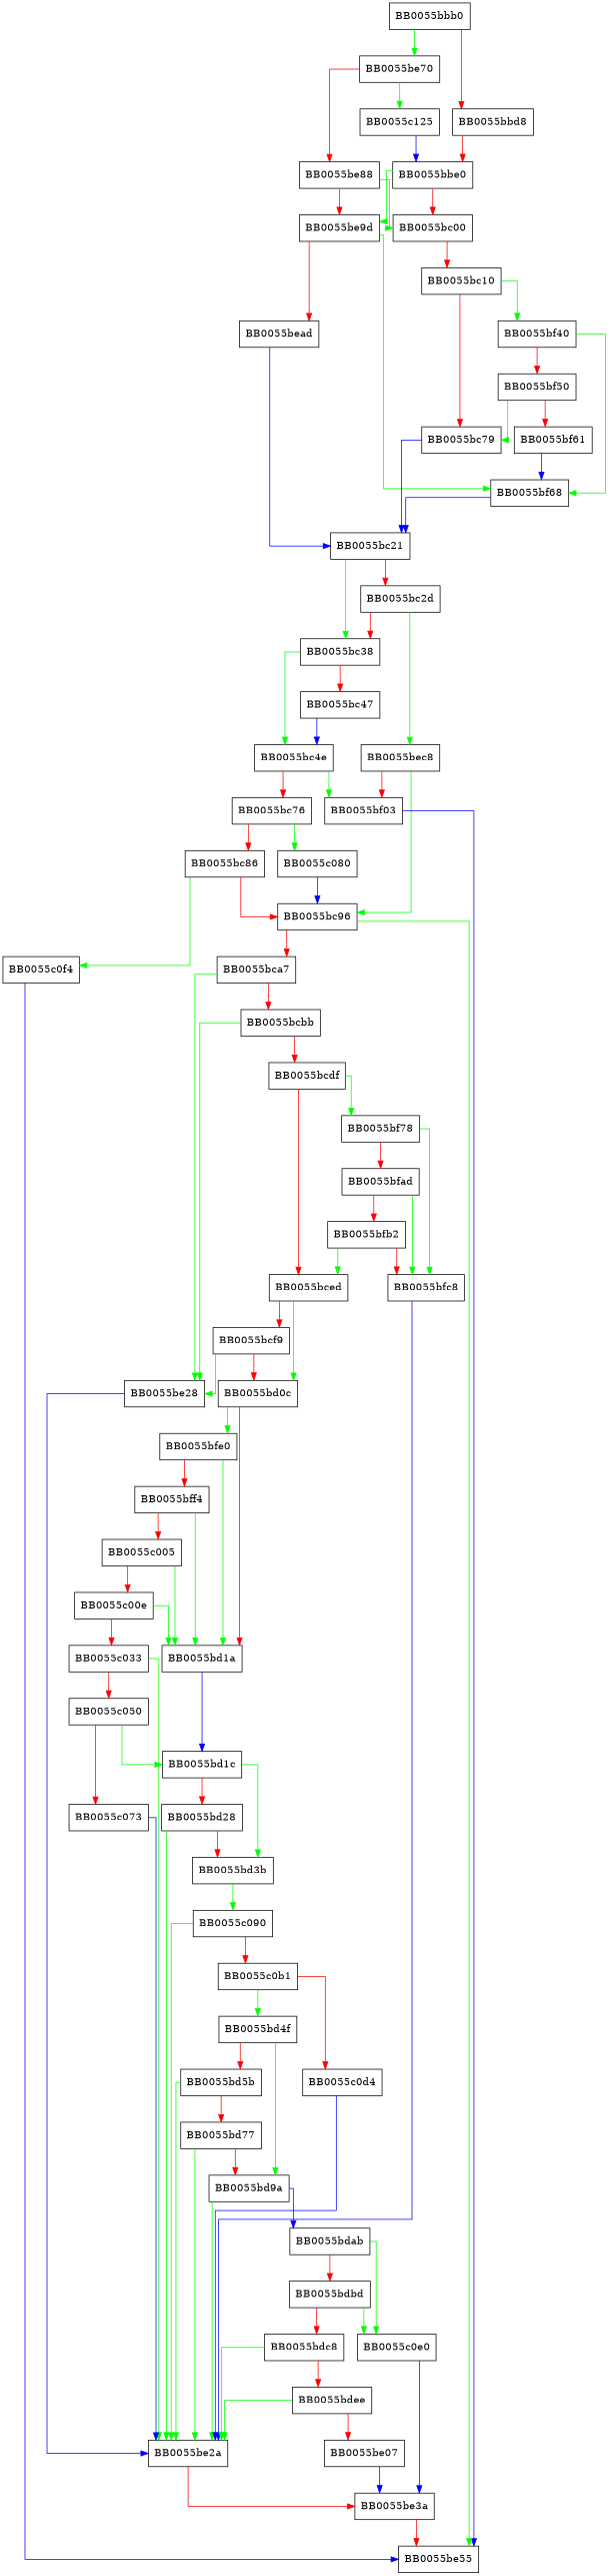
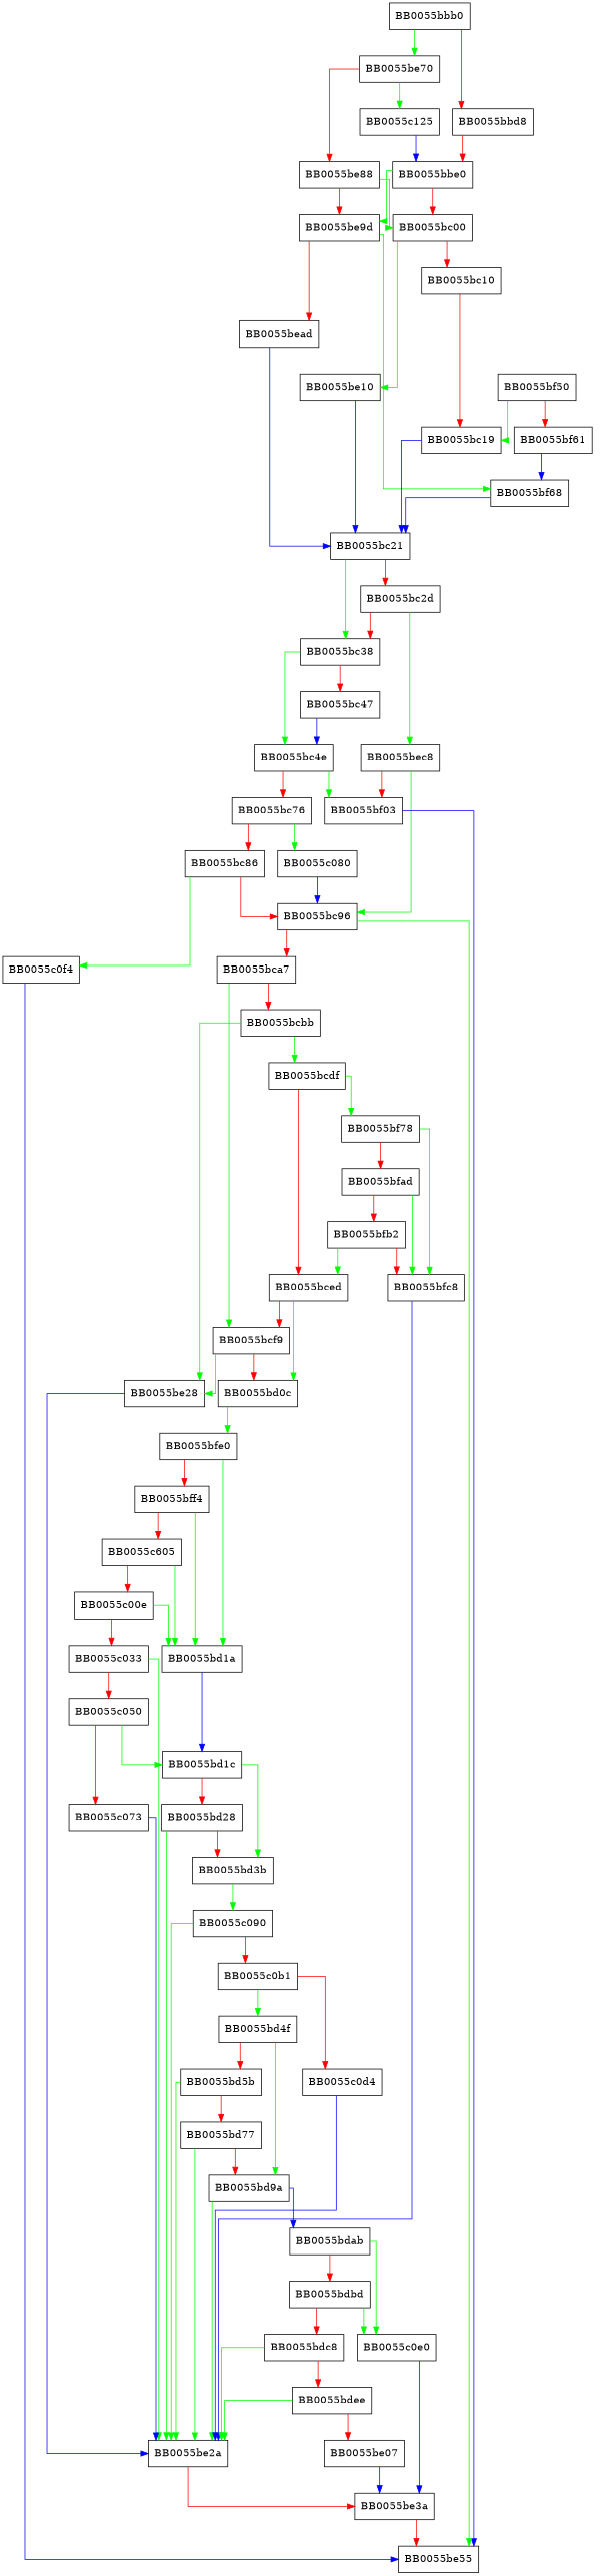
  digraph {
    splines=ortho
    node [shape=box]
    edge [color=red]
    BB0055bbb0
    BB0055be70
    BB0055bbd8
    BB0055c125
    BB0055be88
    BB0055bbe0
    BB0055be9d
    BB0055bc00
    BB0055bf68
    BB0055bead
+   BB0055be10
    BB0055bc10
    BB0055bc21
-   BB0055bf40
-   BB0055bc19 [label=BB0055bc79]
+   BB0055bc19
    BB0055bc38
    BB0055bc2d
    BB0055bf50
    BB0055bf61
    BB0055bc4e
    BB0055bc47
    BB0055bec8
    BB0055bf03
    BB0055bc76
    BB0055bc96
    BB0055be55
    BB0055bca7
    BB0055c080
    BB0055bc86
    n30 [label=BB0055c0f4]
    BB0055be28
    BB0055bcbb
    BB0055be2a
    BB0055bcdf
    BB0055be3a
    BB0055bf78
    BB0055bced
    BB0055bfc8
    BB0055bfad
    BB0055bd0c
    BB0055bcf9
    BB0055bfb2
    BB0055bfe0
    BB0055bd1a
    BB0055bff4
    BB0055bd1c
-   BB0055c005
+   BB0055c005 [label=BB0055c605]
    BB0055bd3b
    BB0055bd28
    BB0055c090
    BB0055c0b1
    BB0055bd4f
    BB0055bd9a
    BB0055bd5b
    BB0055c0d4
    BB0055bdab
    BB0055bd77
    BB0055c0e0
    BB0055bdbd
    BB0055bdc8
    BB0055bdee
    BB0055be07
    BB0055c00e
    BB0055c033
    BB0055c050
    BB0055c073
    BB0055bbb0 -> BB0055be70 [color=green]
    BB0055bbb0 -> BB0055bbd8
    BB0055be70 -> BB0055c125 [color=green]
    BB0055be70 -> BB0055be88
    BB0055bbd8 -> BB0055bbe0
    BB0055c125 -> BB0055bbe0 [color=blue]
    BB0055be88 -> BB0055be9d
    BB0055be88 -> BB0055bc00 [color=green]
    BB0055bbe0 -> BB0055be9d [color=green]
    BB0055bbe0 -> BB0055bc00
    BB0055be9d -> BB0055bf68 [color=green]
    BB0055be9d -> BB0055bead
+   BB0055bc00 -> BB0055be10 [color=green]
    BB0055bc00 -> BB0055bc10
    BB0055bf68 -> BB0055bc21 [color=blue]
    BB0055bead -> BB0055bc21 [color=blue]
-   BB0055bc10 -> BB0055bf40 [color=green]
+   BB0055be10 -> BB0055bc21 [color=blue]
    BB0055bc10 -> BB0055bc19
    BB0055bc21 -> BB0055bc38 [color=green]
    BB0055bc21 -> BB0055bc2d
-   BB0055bf40 -> BB0055bf68 [color=green]
-   BB0055bf40 -> BB0055bf50
    BB0055bc19 -> BB0055bc21 [color=blue]
    BB0055bc38 -> BB0055bc4e [color=green]
    BB0055bc38 -> BB0055bc47
    BB0055bc2d -> BB0055bc38
    BB0055bc2d -> BB0055bec8 [color=green]
    BB0055bf50 -> BB0055bc19 [color=green]
    BB0055bf50 -> BB0055bf61
    BB0055bf61 -> BB0055bf68 [color=blue]
    BB0055bc4e -> BB0055bf03 [color=green]
    BB0055bc4e -> BB0055bc76
    BB0055bc47 -> BB0055bc4e [color=blue]
    BB0055bec8 -> BB0055bf03
    BB0055bec8 -> BB0055bc96 [color=green]
    BB0055bf03 -> BB0055be55 [color=blue]
    BB0055bc76 -> BB0055c080 [color=green]
    BB0055bc76 -> BB0055bc86
    BB0055bc96 -> BB0055be55 [color=green]
    BB0055bc96 -> BB0055bca7
-   BB0055bca7 -> BB0055be28 [color=green]
+   BB0055bca7 -> BB0055bcf9 [color=green]
    BB0055bca7 -> BB0055bcbb
    BB0055c080 -> BB0055bc96 [color=blue]
    BB0055bc86 -> BB0055bc96
    BB0055bc86 -> n30 [color=green]
    n30 -> BB0055be55 [color=blue]
    BB0055be28 -> BB0055be2a [color=blue]
    BB0055bcbb -> BB0055be28 [color=green]
-   BB0055bcbb -> BB0055bcdf
+   BB0055bcbb -> BB0055bcdf [color=green]
    BB0055be2a -> BB0055be3a
    BB0055bcdf -> BB0055bf78 [color=green]
    BB0055bcdf -> BB0055bced
    BB0055be3a -> BB0055be55
    BB0055bf78 -> BB0055bfc8 [color=green]
    BB0055bf78 -> BB0055bfad
    BB0055bced -> BB0055bd0c [color=green]
    BB0055bced -> BB0055bcf9
    BB0055bfc8 -> BB0055be2a [color=blue]
    BB0055bfad -> BB0055bfc8 [color=green]
    BB0055bfad -> BB0055bfb2
    BB0055bd0c -> BB0055bfe0 [color=green]
-   BB0055bd0c -> BB0055bd1a
    BB0055bcf9 -> BB0055be28 [color=green]
    BB0055bcf9 -> BB0055bd0c
    BB0055bfb2 -> BB0055bced [color=green]
    BB0055bfb2 -> BB0055bfc8
    BB0055bfe0 -> BB0055bd1a [color=green]
    BB0055bfe0 -> BB0055bff4
    BB0055bd1a -> BB0055bd1c [color=blue]
    BB0055bff4 -> BB0055bd1a [color=green]
    BB0055bff4 -> BB0055c005
    BB0055bd1c -> BB0055bd3b [color=green]
    BB0055bd1c -> BB0055bd28
    BB0055c005 -> BB0055bd1a [color=green]
    BB0055c005 -> BB0055c00e
    BB0055bd3b -> BB0055c090 [color=green]
    BB0055bd28 -> BB0055be2a [color=green]
    BB0055bd28 -> BB0055bd3b
    BB0055c090 -> BB0055be2a [color=green]
    BB0055c090 -> BB0055c0b1
    BB0055c0b1 -> BB0055bd4f [color=green]
    BB0055c0b1 -> BB0055c0d4
    BB0055bd4f -> BB0055bd9a [color=green]
    BB0055bd4f -> BB0055bd5b
    BB0055bd9a -> BB0055be2a [color=green]
    BB0055bd9a -> BB0055bdab [color=blue]
    BB0055bd5b -> BB0055be2a [color=green]
    BB0055bd5b -> BB0055bd77
    BB0055c0d4 -> BB0055be2a [color=blue]
    BB0055bdab -> BB0055c0e0 [color=green]
    BB0055bdab -> BB0055bdbd
    BB0055bd77 -> BB0055be2a [color=green]
    BB0055bd77 -> BB0055bd9a
    BB0055c0e0 -> BB0055be3a [color=blue]
    BB0055bdbd -> BB0055c0e0 [color=green]
    BB0055bdbd -> BB0055bdc8
    BB0055bdc8 -> BB0055be2a [color=green]
    BB0055bdc8 -> BB0055bdee
    BB0055bdee -> BB0055be2a [color=green]
    BB0055bdee -> BB0055be07
    BB0055be07 -> BB0055be3a [color=blue]
    BB0055c00e -> BB0055bd1a [color=green]
    BB0055c00e -> BB0055c033
    BB0055c033 -> BB0055be2a [color=green]
    BB0055c033 -> BB0055c050
    BB0055c050 -> BB0055bd1c [color=green]
    BB0055c050 -> BB0055c073
    BB0055c073 -> BB0055be2a [color=blue]
  }
